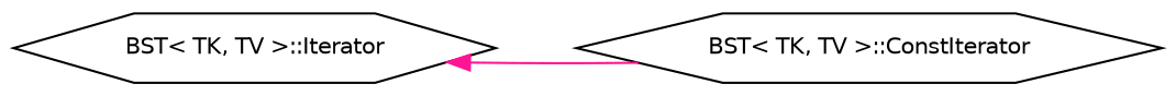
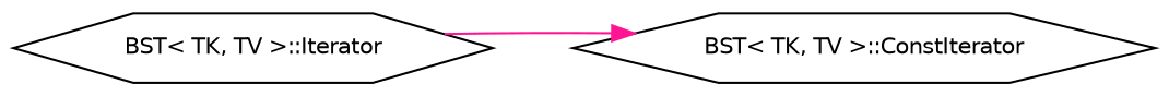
  digraph {
    rankdir=LR
    node [color=black fillcolor=white fontname=Helvetica fontsize=10 shape=hexagon style=filled]
    n1 [height=0.2 label="BST\< TK, TV \>::Iterator" width=0.4]
    n2 [height=0.2 label="BST\< TK, TV \>::ConstIterator" width=0.4]
-   n1 -> n2 [color=deeppink dir=back fontname=Helvetica fontsize=10 labelfontname=Helvetica labelfontsize=10 style=solid]
+   n2 -> n1 [color=deeppink dir=back fontname=Helvetica fontsize=10 labelfontname=Helvetica labelfontsize=10 style=solid]
  }
